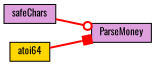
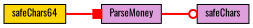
  digraph {
    fontname=Oswald
    rankdir=LR
    node [color=black fillcolor=plum fontname=Oswald fontsize=10 shape=record style=filled]
    edge [color=red fontname=Oswald fontsize=10 labelfontname=Helvetica labelfontsize=10 style=bold]
    n1 [fontcolor=black height=0.2 label=ParseMoney width=0.4]
    n2 [height=0.2 label=safeChars width=0.4]
-   n3 [fillcolor=gold height=0.2 label=atoi64 width=0.4]
-   n2 -> n1 [arrowhead=odot]
+   n3 [fillcolor=gold height=0.2 label=safeChars64 width=0.4]
+   n1 -> n2 [arrowhead=odot]
    n3 -> n1 [arrowhead=box]
  }
